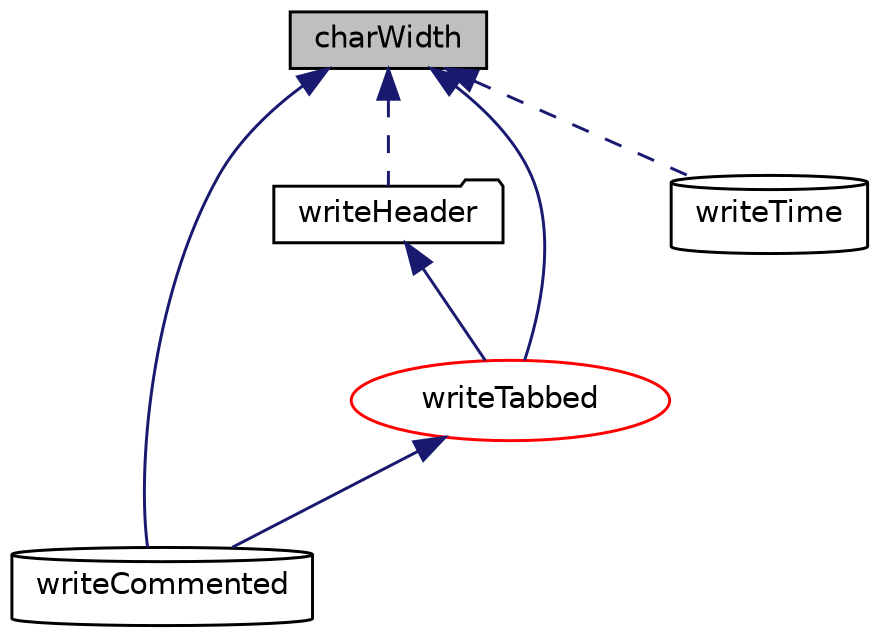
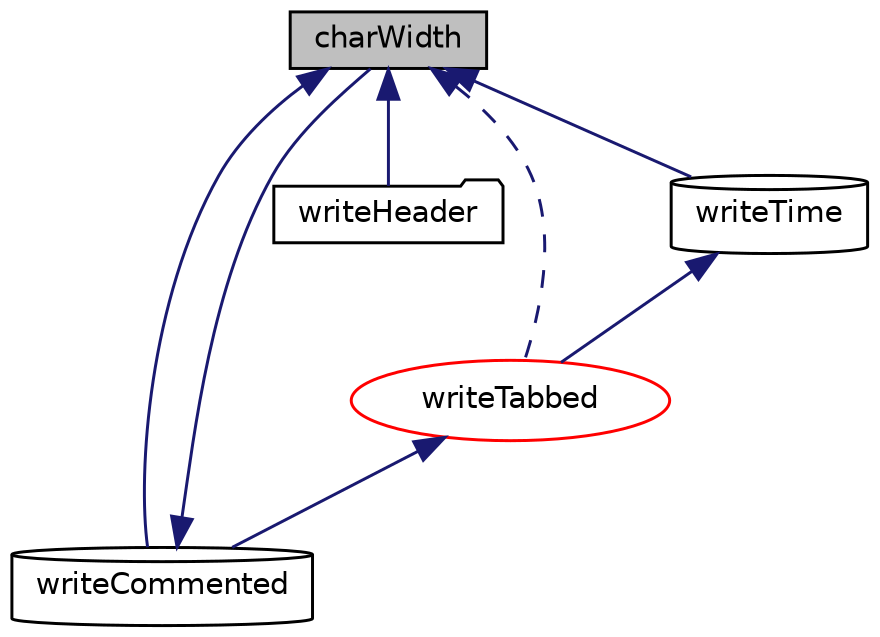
  digraph {
    rankdir=TB
    node [color=black fontname=Helvetica fontsize=10 shape=cylinder]
    edge [color=midnightblue dir=back fontname=Helvetica fontsize=10 labelfontname=Helvetica labelfontsize=10 style=solid]
    n1 [fillcolor=grey75 fontcolor=black height=0.2 label=charWidth shape=box style=filled width=0.4]
    n2 [height=0.2 label=writeCommented width=0.4]
    n3 [height=0.2 label=writeHeader shape=folder width=0.4]
    n4 [color=red height=0.2 label=writeTabbed shape=ellipse width=0.4]
    n5 [height=0.2 label=writeTime width=0.4]
    n1 -> n2
-   n1 -> n3 [style=dashed]
-   n1 -> n4
-   n1 -> n5 [style=dashed]
-   n3 -> n4
+   n1 -> n3
+   n1 -> n4 [style=dashed]
+   n1 -> n5
+   n2 -> n1
+   n5 -> n4
    n4 -> n2
  }
